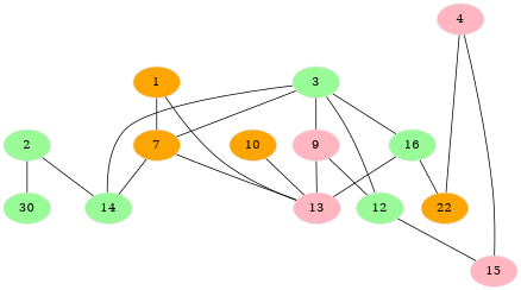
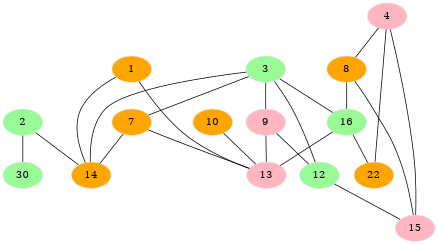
  graph {
    node [color=gray90 fillcolor=orange style=filled]
    edge [weight=1.0]
    1
    13 [fillcolor=lightpink]
-   14 [fillcolor=palegreen]
+   14
    2 [fillcolor=palegreen]
    n5 [fillcolor=palegreen label=30]
    3 [fillcolor=palegreen]
    7
    9 [fillcolor=lightpink]
    n9 [fillcolor=palegreen label=16]
    12 [fillcolor=palegreen]
    22
    15 [fillcolor=lightpink]
    n13 [fillcolor=lightpink label=4]
+   8
    10
    1 -- 13
-   1 -- 7
+   1 -- 14
    2 -- 14
    2 -- n5
    3 -- 14
    3 -- 7
    3 -- 9
    3 -- n9
    3 -- 12
    7 -- 13
    7 -- 14 [weight=2.0]
    9 -- 13 [weight=2.0]
    9 -- 12
    n9 -- 13 [weight=6.0]
    n9 -- 22
    12 -- 15
    n13 -- 22
    n13 -- 15
+   n13 -- 8
+   8 -- n9
+   8 -- 15 [weight=2.0]
    10 -- 13
  }
